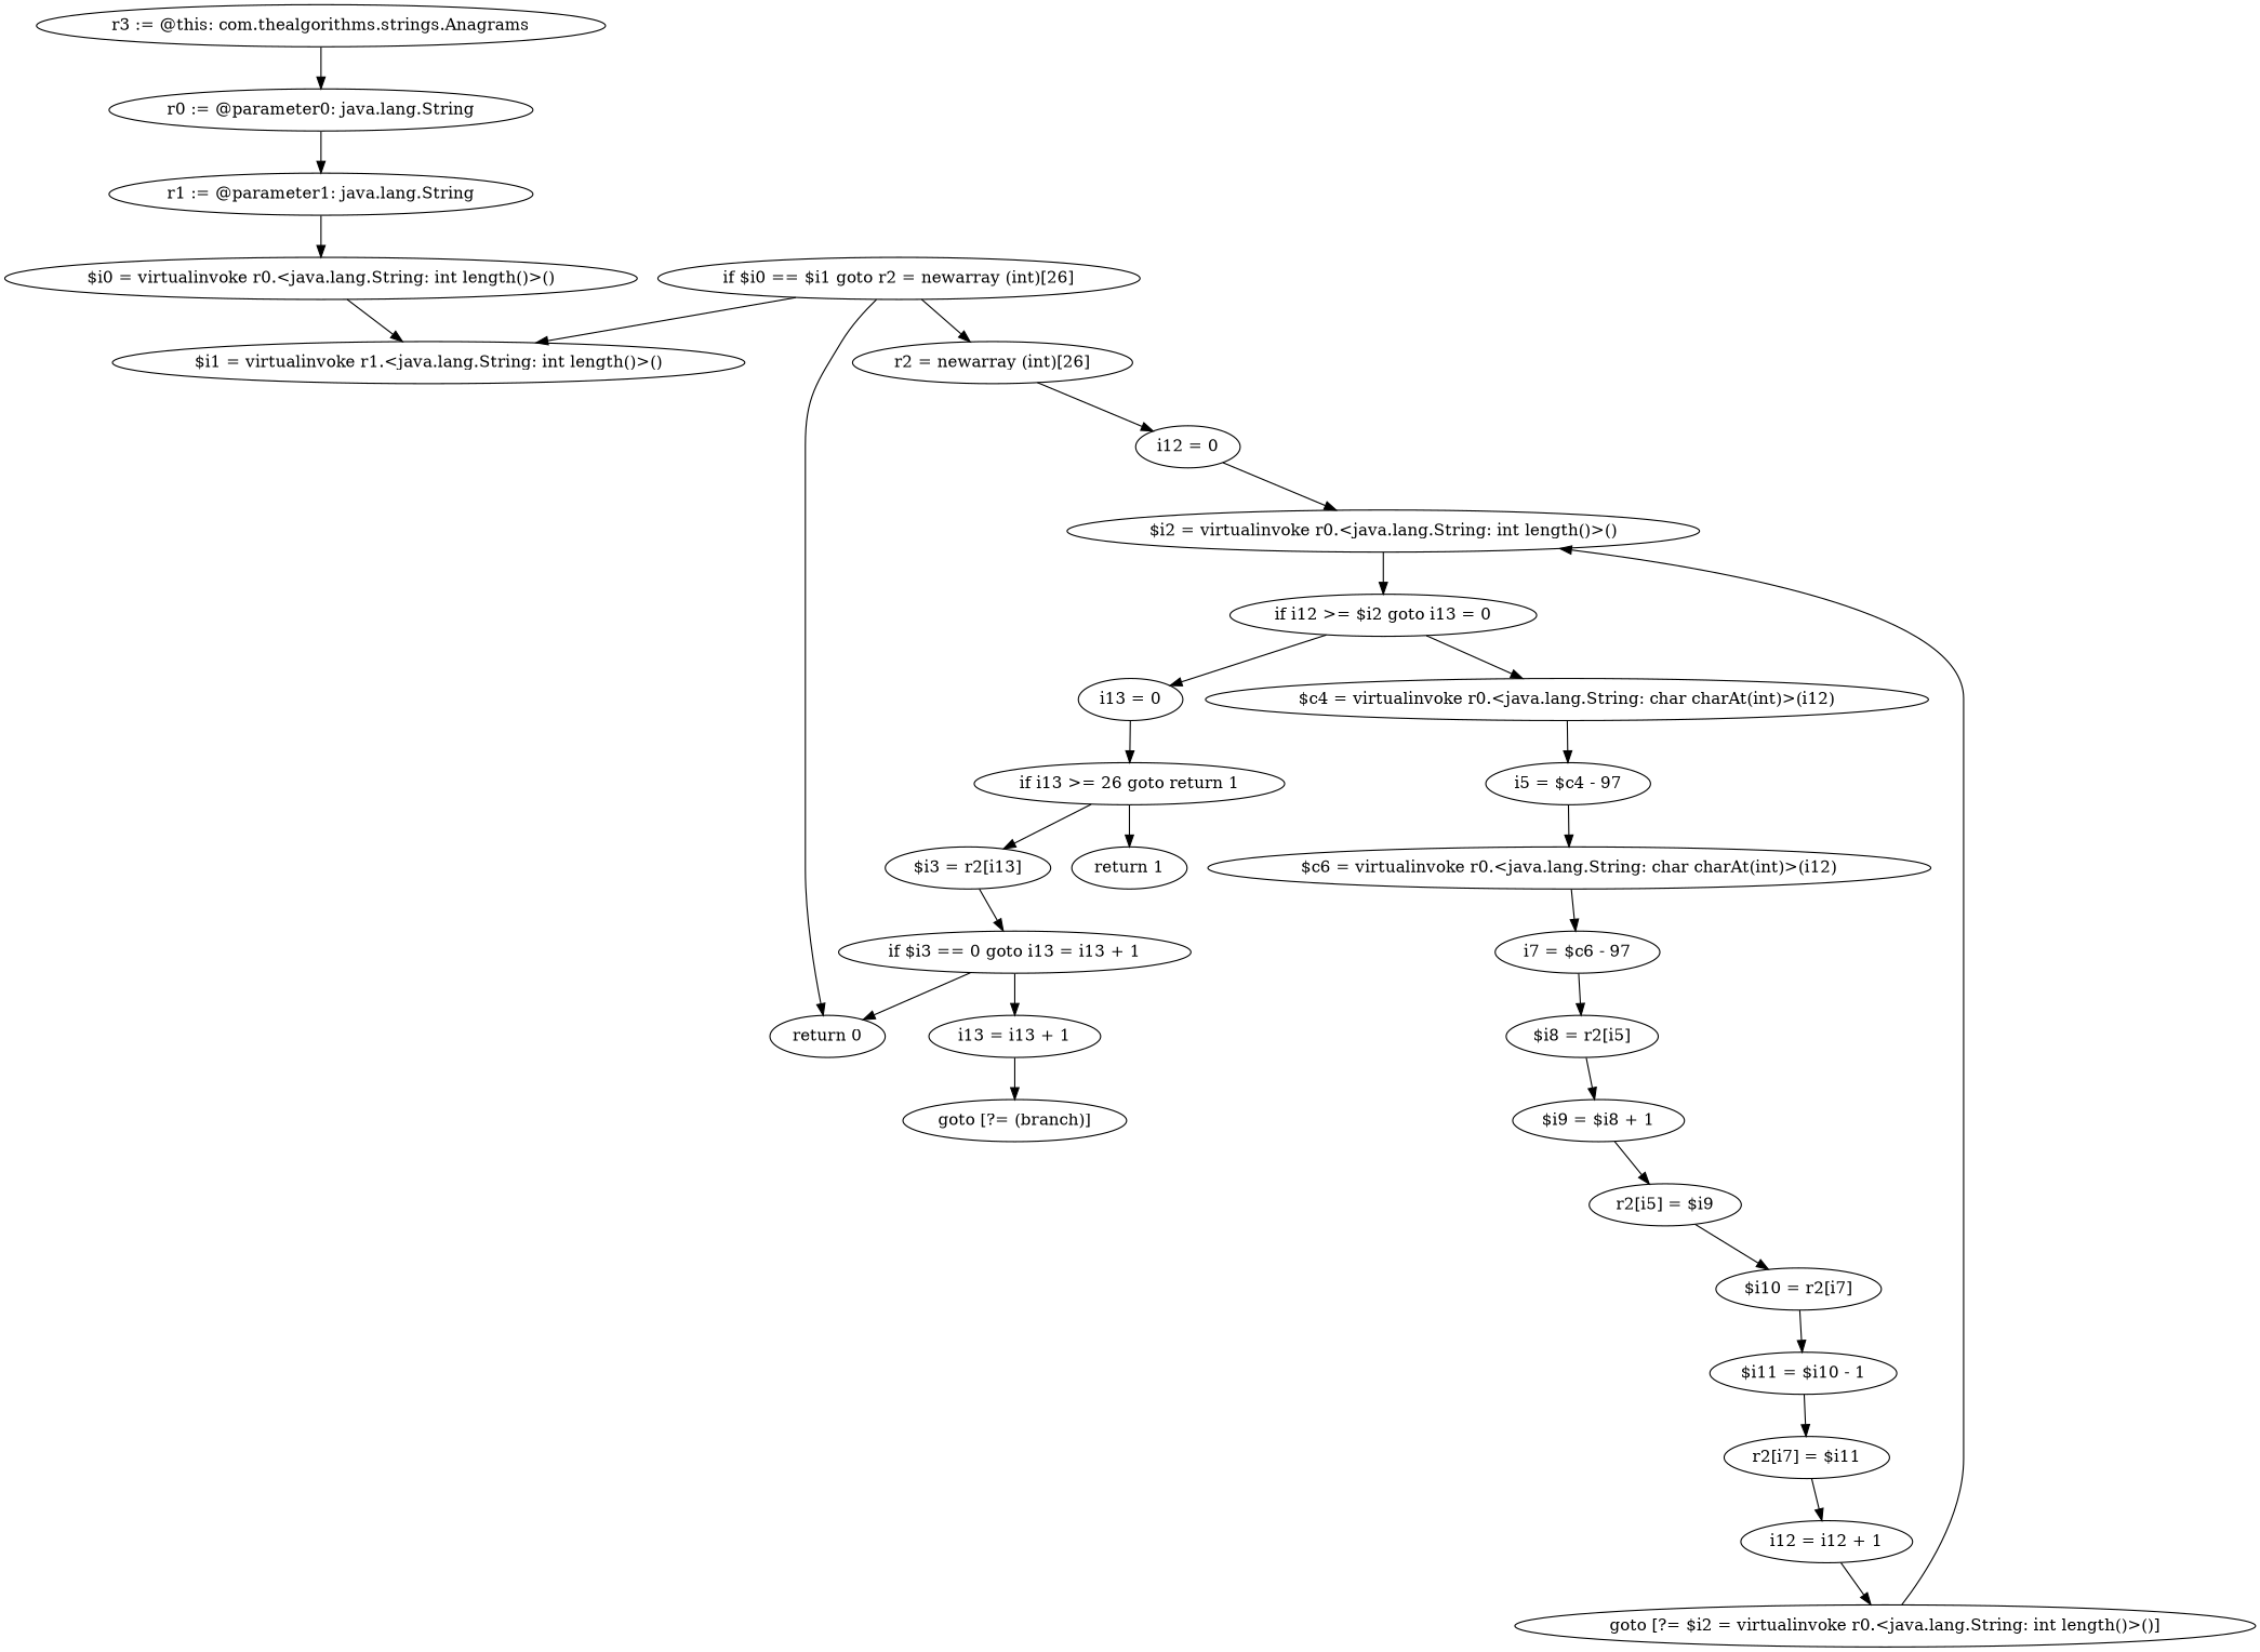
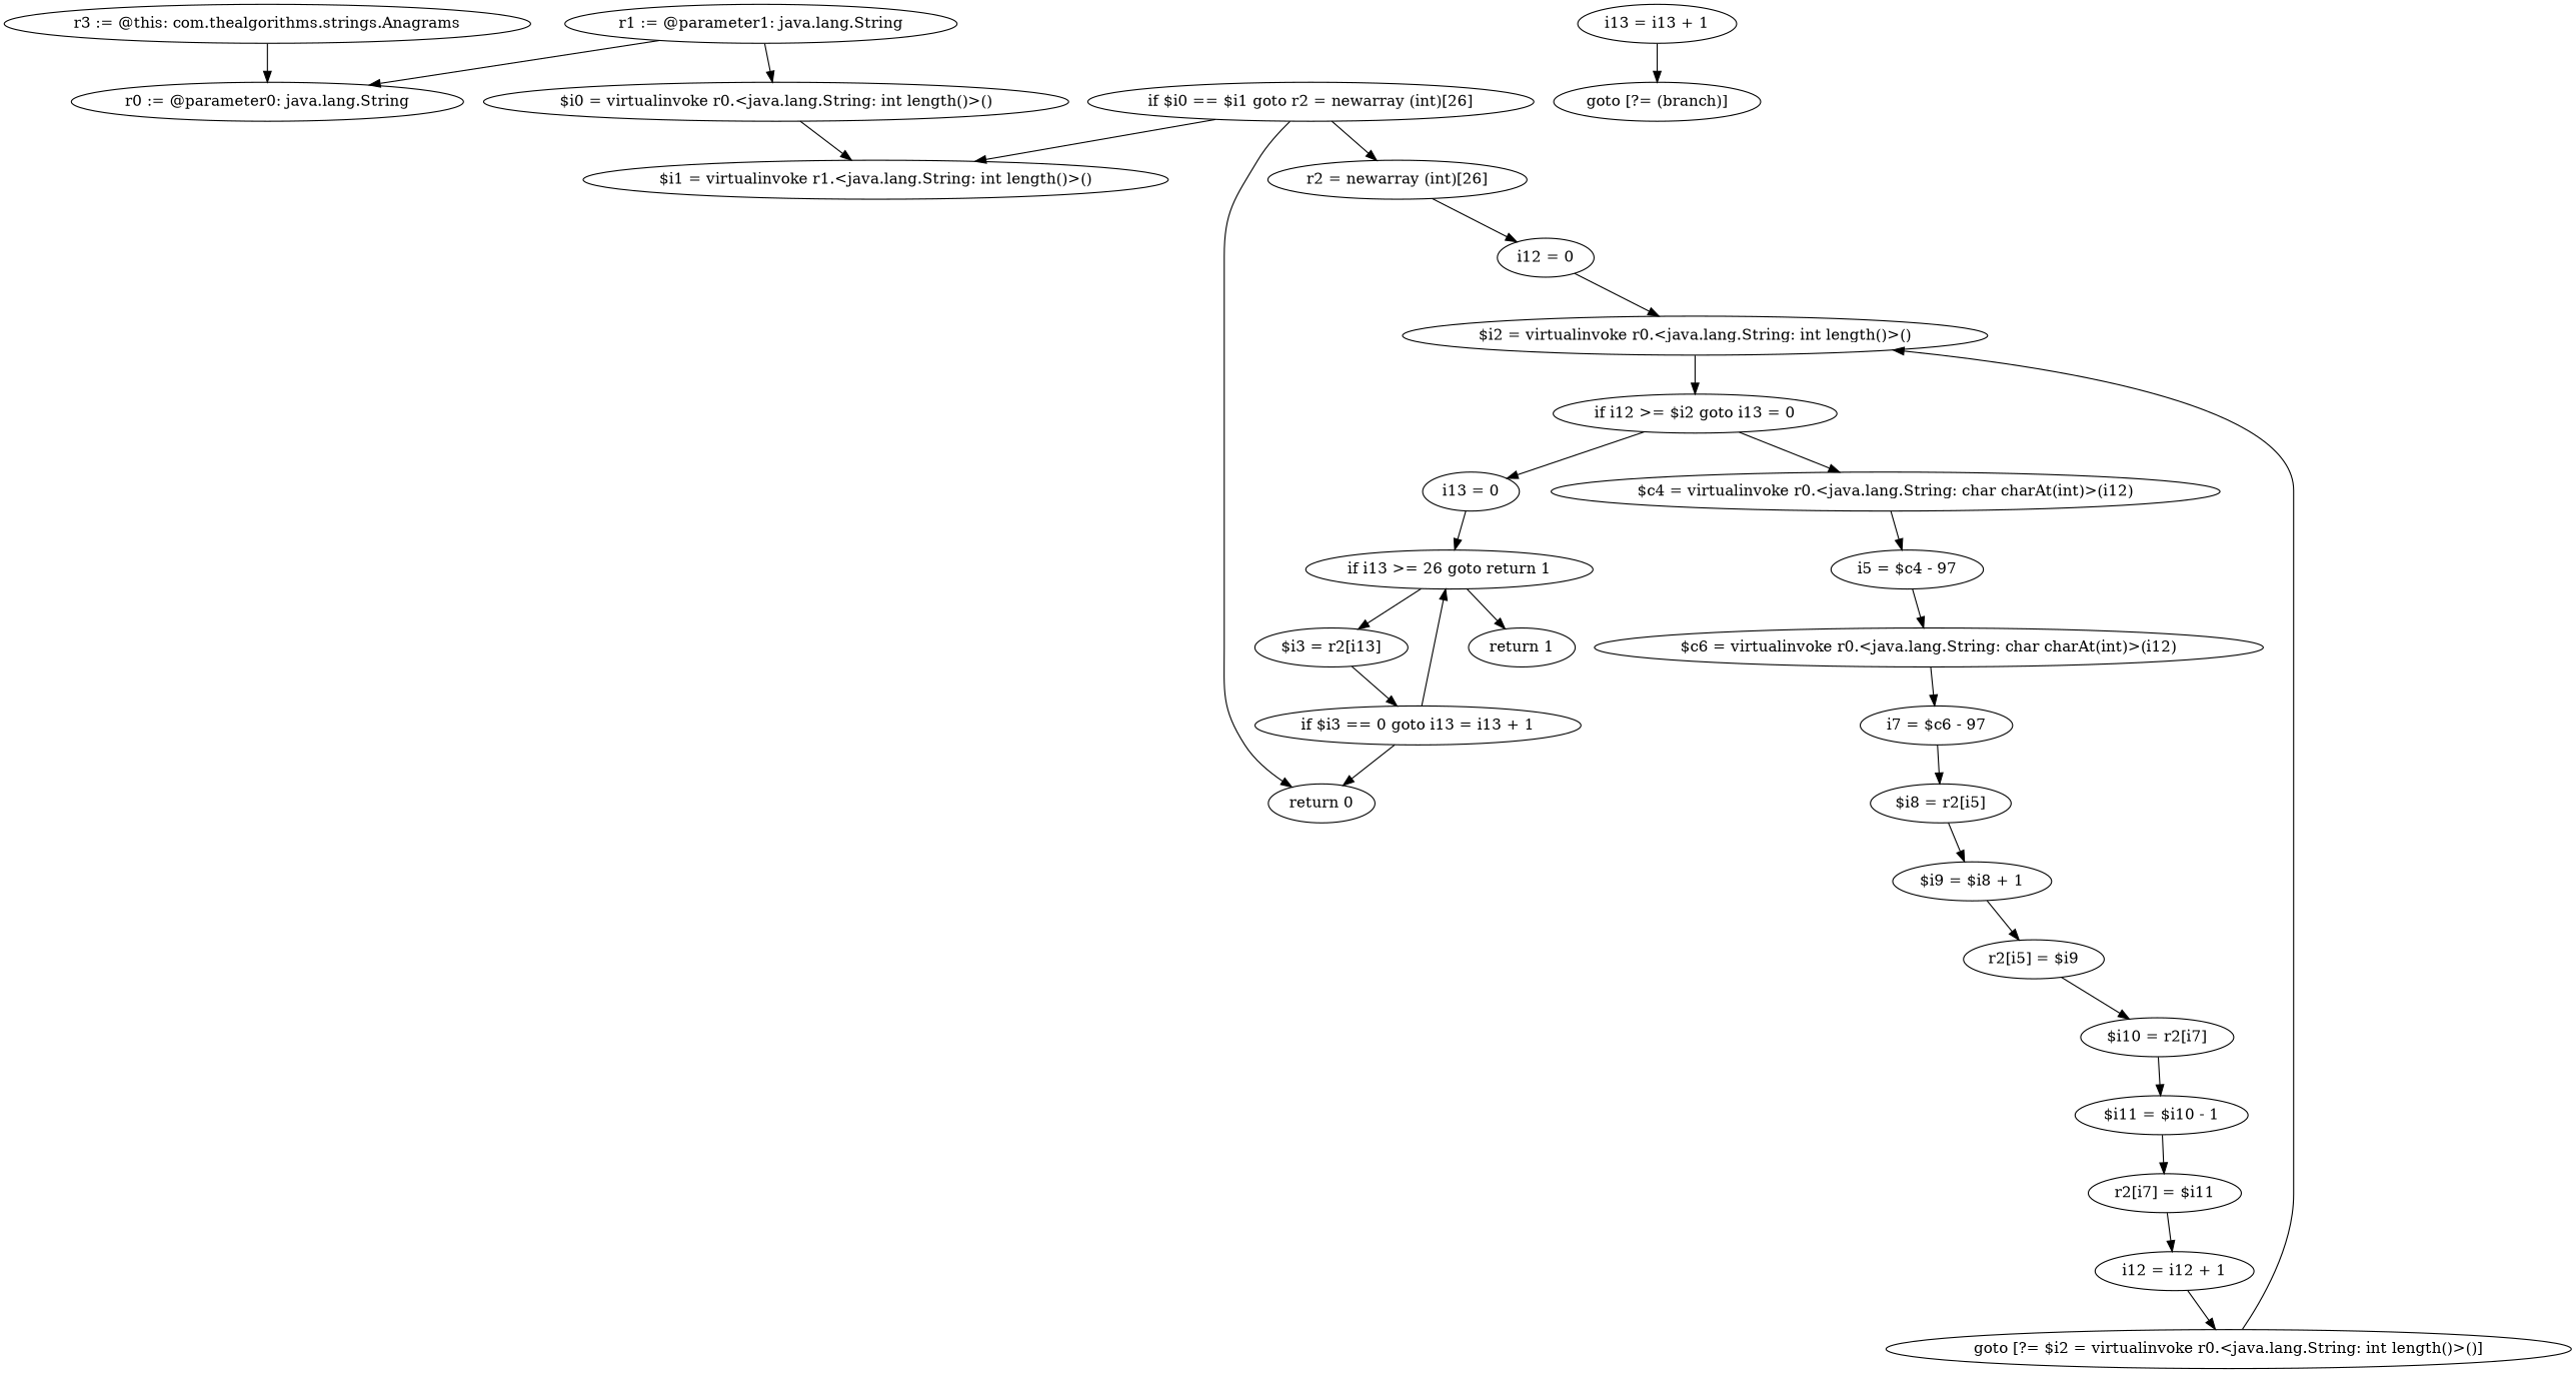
  digraph {
    "r3 := @this: com.thealgorithms.strings.Anagrams"
    "r0 := @parameter0: java.lang.String"
    "r1 := @parameter1: java.lang.String"
    "$i0 = virtualinvoke r0.<java.lang.String: int length()>()"
    "$i1 = virtualinvoke r1.<java.lang.String: int length()>()"
    "if $i0 == $i1 goto r2 = newarray (int)[26]"
    "return 0"
    "r2 = newarray (int)[26]"
    "i12 = 0"
    "$i2 = virtualinvoke r0.<java.lang.String: int length()>()"
    "if i12 >= $i2 goto i13 = 0"
    "$c4 = virtualinvoke r0.<java.lang.String: char charAt(int)>(i12)"
    "i13 = 0"
    "i5 = $c4 - 97"
    "if i13 >= 26 goto return 1"
    "$c6 = virtualinvoke r0.<java.lang.String: char charAt(int)>(i12)"
    "i7 = $c6 - 97"
    "$i8 = r2[i5]"
    "$i9 = $i8 + 1"
    "r2[i5] = $i9"
    "$i10 = r2[i7]"
    "$i11 = $i10 - 1"
    "r2[i7] = $i11"
    "i12 = i12 + 1"
    "goto [?= $i2 = virtualinvoke r0.<java.lang.String: int length()>()]"
    "$i3 = r2[i13]"
    "return 1"
    "if $i3 == 0 goto i13 = i13 + 1"
    "i13 = i13 + 1"
    "goto [?= (branch)]"
    "r3 := @this: com.thealgorithms.strings.Anagrams" -> "r0 := @parameter0: java.lang.String"
-   "r0 := @parameter0: java.lang.String" -> "r1 := @parameter1: java.lang.String"
+   "r1 := @parameter1: java.lang.String" -> "r0 := @parameter0: java.lang.String"
    "r1 := @parameter1: java.lang.String" -> "$i0 = virtualinvoke r0.<java.lang.String: int length()>()"
    "$i0 = virtualinvoke r0.<java.lang.String: int length()>()" -> "$i1 = virtualinvoke r1.<java.lang.String: int length()>()"
    "if $i0 == $i1 goto r2 = newarray (int)[26]" -> "$i1 = virtualinvoke r1.<java.lang.String: int length()>()"
    "if $i0 == $i1 goto r2 = newarray (int)[26]" -> "return 0"
    "if $i0 == $i1 goto r2 = newarray (int)[26]" -> "r2 = newarray (int)[26]"
    "r2 = newarray (int)[26]" -> "i12 = 0"
    "i12 = 0" -> "$i2 = virtualinvoke r0.<java.lang.String: int length()>()"
    "$i2 = virtualinvoke r0.<java.lang.String: int length()>()" -> "if i12 >= $i2 goto i13 = 0"
    "if i12 >= $i2 goto i13 = 0" -> "$c4 = virtualinvoke r0.<java.lang.String: char charAt(int)>(i12)"
    "if i12 >= $i2 goto i13 = 0" -> "i13 = 0"
    "$c4 = virtualinvoke r0.<java.lang.String: char charAt(int)>(i12)" -> "i5 = $c4 - 97"
    "i13 = 0" -> "if i13 >= 26 goto return 1"
    "i5 = $c4 - 97" -> "$c6 = virtualinvoke r0.<java.lang.String: char charAt(int)>(i12)"
    "if i13 >= 26 goto return 1" -> "$i3 = r2[i13]"
    "if i13 >= 26 goto return 1" -> "return 1"
    "$c6 = virtualinvoke r0.<java.lang.String: char charAt(int)>(i12)" -> "i7 = $c6 - 97"
    "i7 = $c6 - 97" -> "$i8 = r2[i5]"
    "$i8 = r2[i5]" -> "$i9 = $i8 + 1"
    "$i9 = $i8 + 1" -> "r2[i5] = $i9"
    "r2[i5] = $i9" -> "$i10 = r2[i7]"
    "$i10 = r2[i7]" -> "$i11 = $i10 - 1"
    "$i11 = $i10 - 1" -> "r2[i7] = $i11"
    "r2[i7] = $i11" -> "i12 = i12 + 1"
    "i12 = i12 + 1" -> "goto [?= $i2 = virtualinvoke r0.<java.lang.String: int length()>()]"
    "goto [?= $i2 = virtualinvoke r0.<java.lang.String: int length()>()]" -> "$i2 = virtualinvoke r0.<java.lang.String: int length()>()"
    "$i3 = r2[i13]" -> "if $i3 == 0 goto i13 = i13 + 1"
    "if $i3 == 0 goto i13 = i13 + 1" -> "return 0"
-   "if $i3 == 0 goto i13 = i13 + 1" -> "i13 = i13 + 1"
+   "if $i3 == 0 goto i13 = i13 + 1" -> "if i13 >= 26 goto return 1"
    "i13 = i13 + 1" -> "goto [?= (branch)]"
  }
